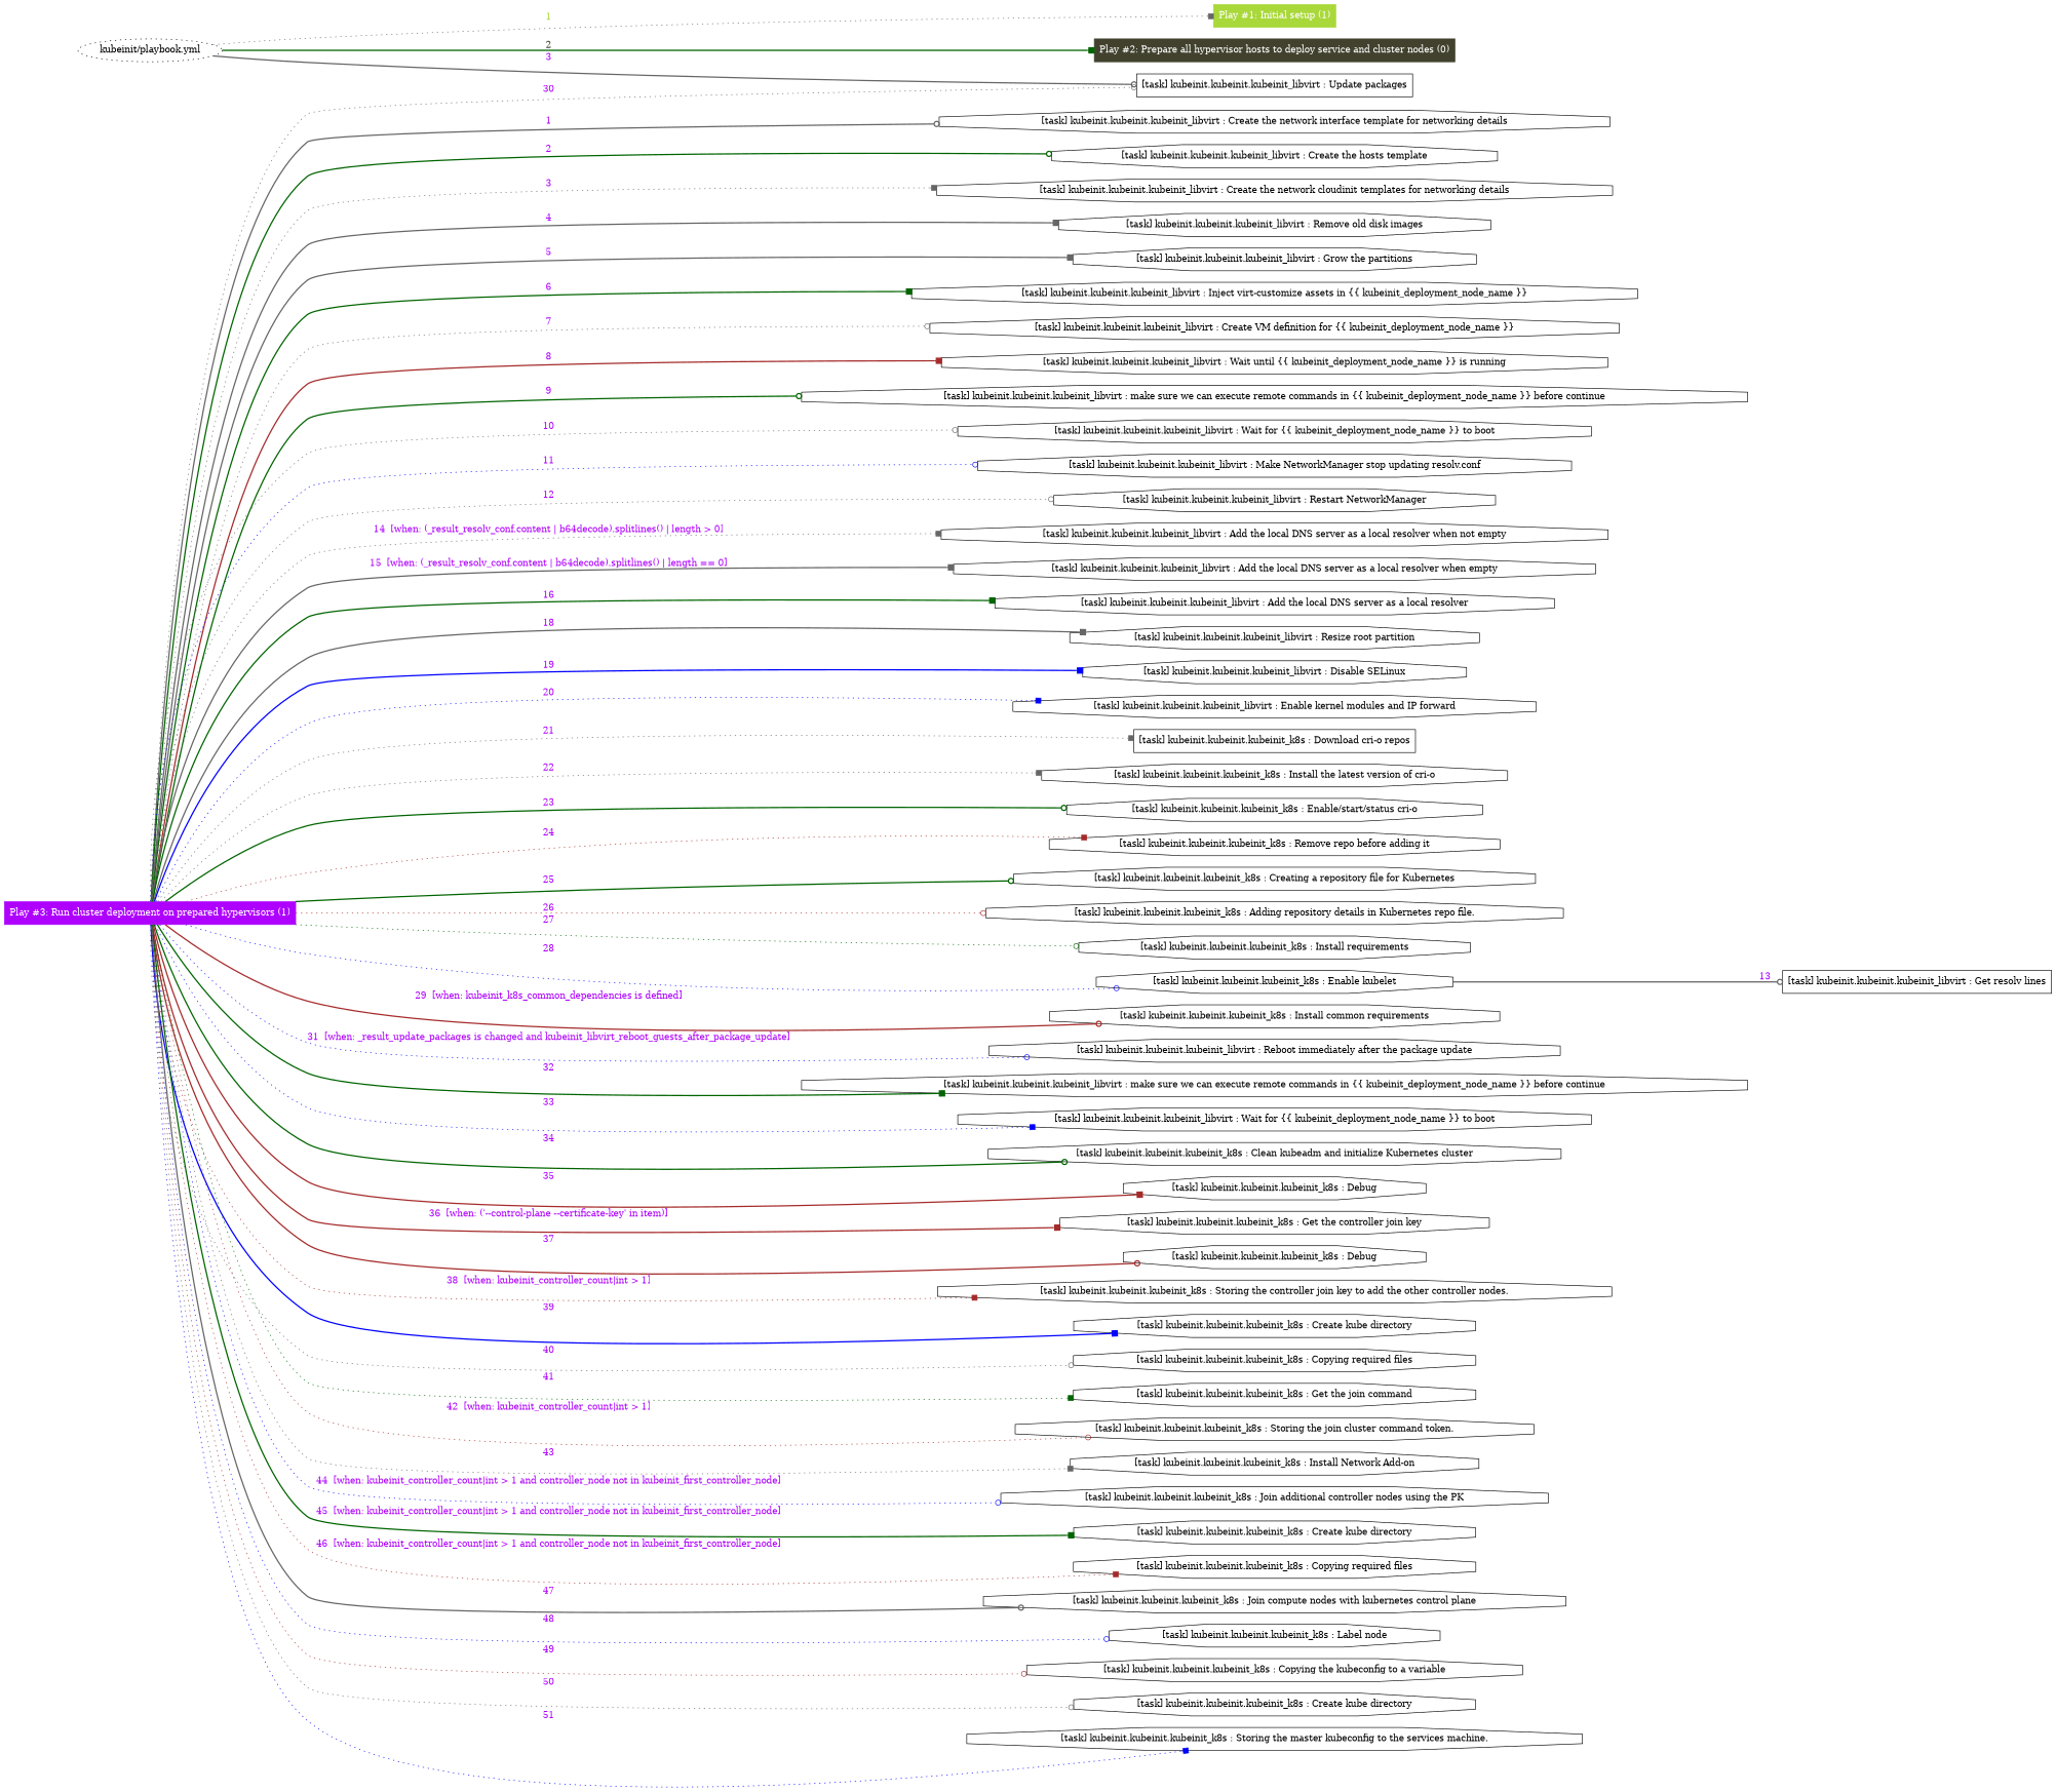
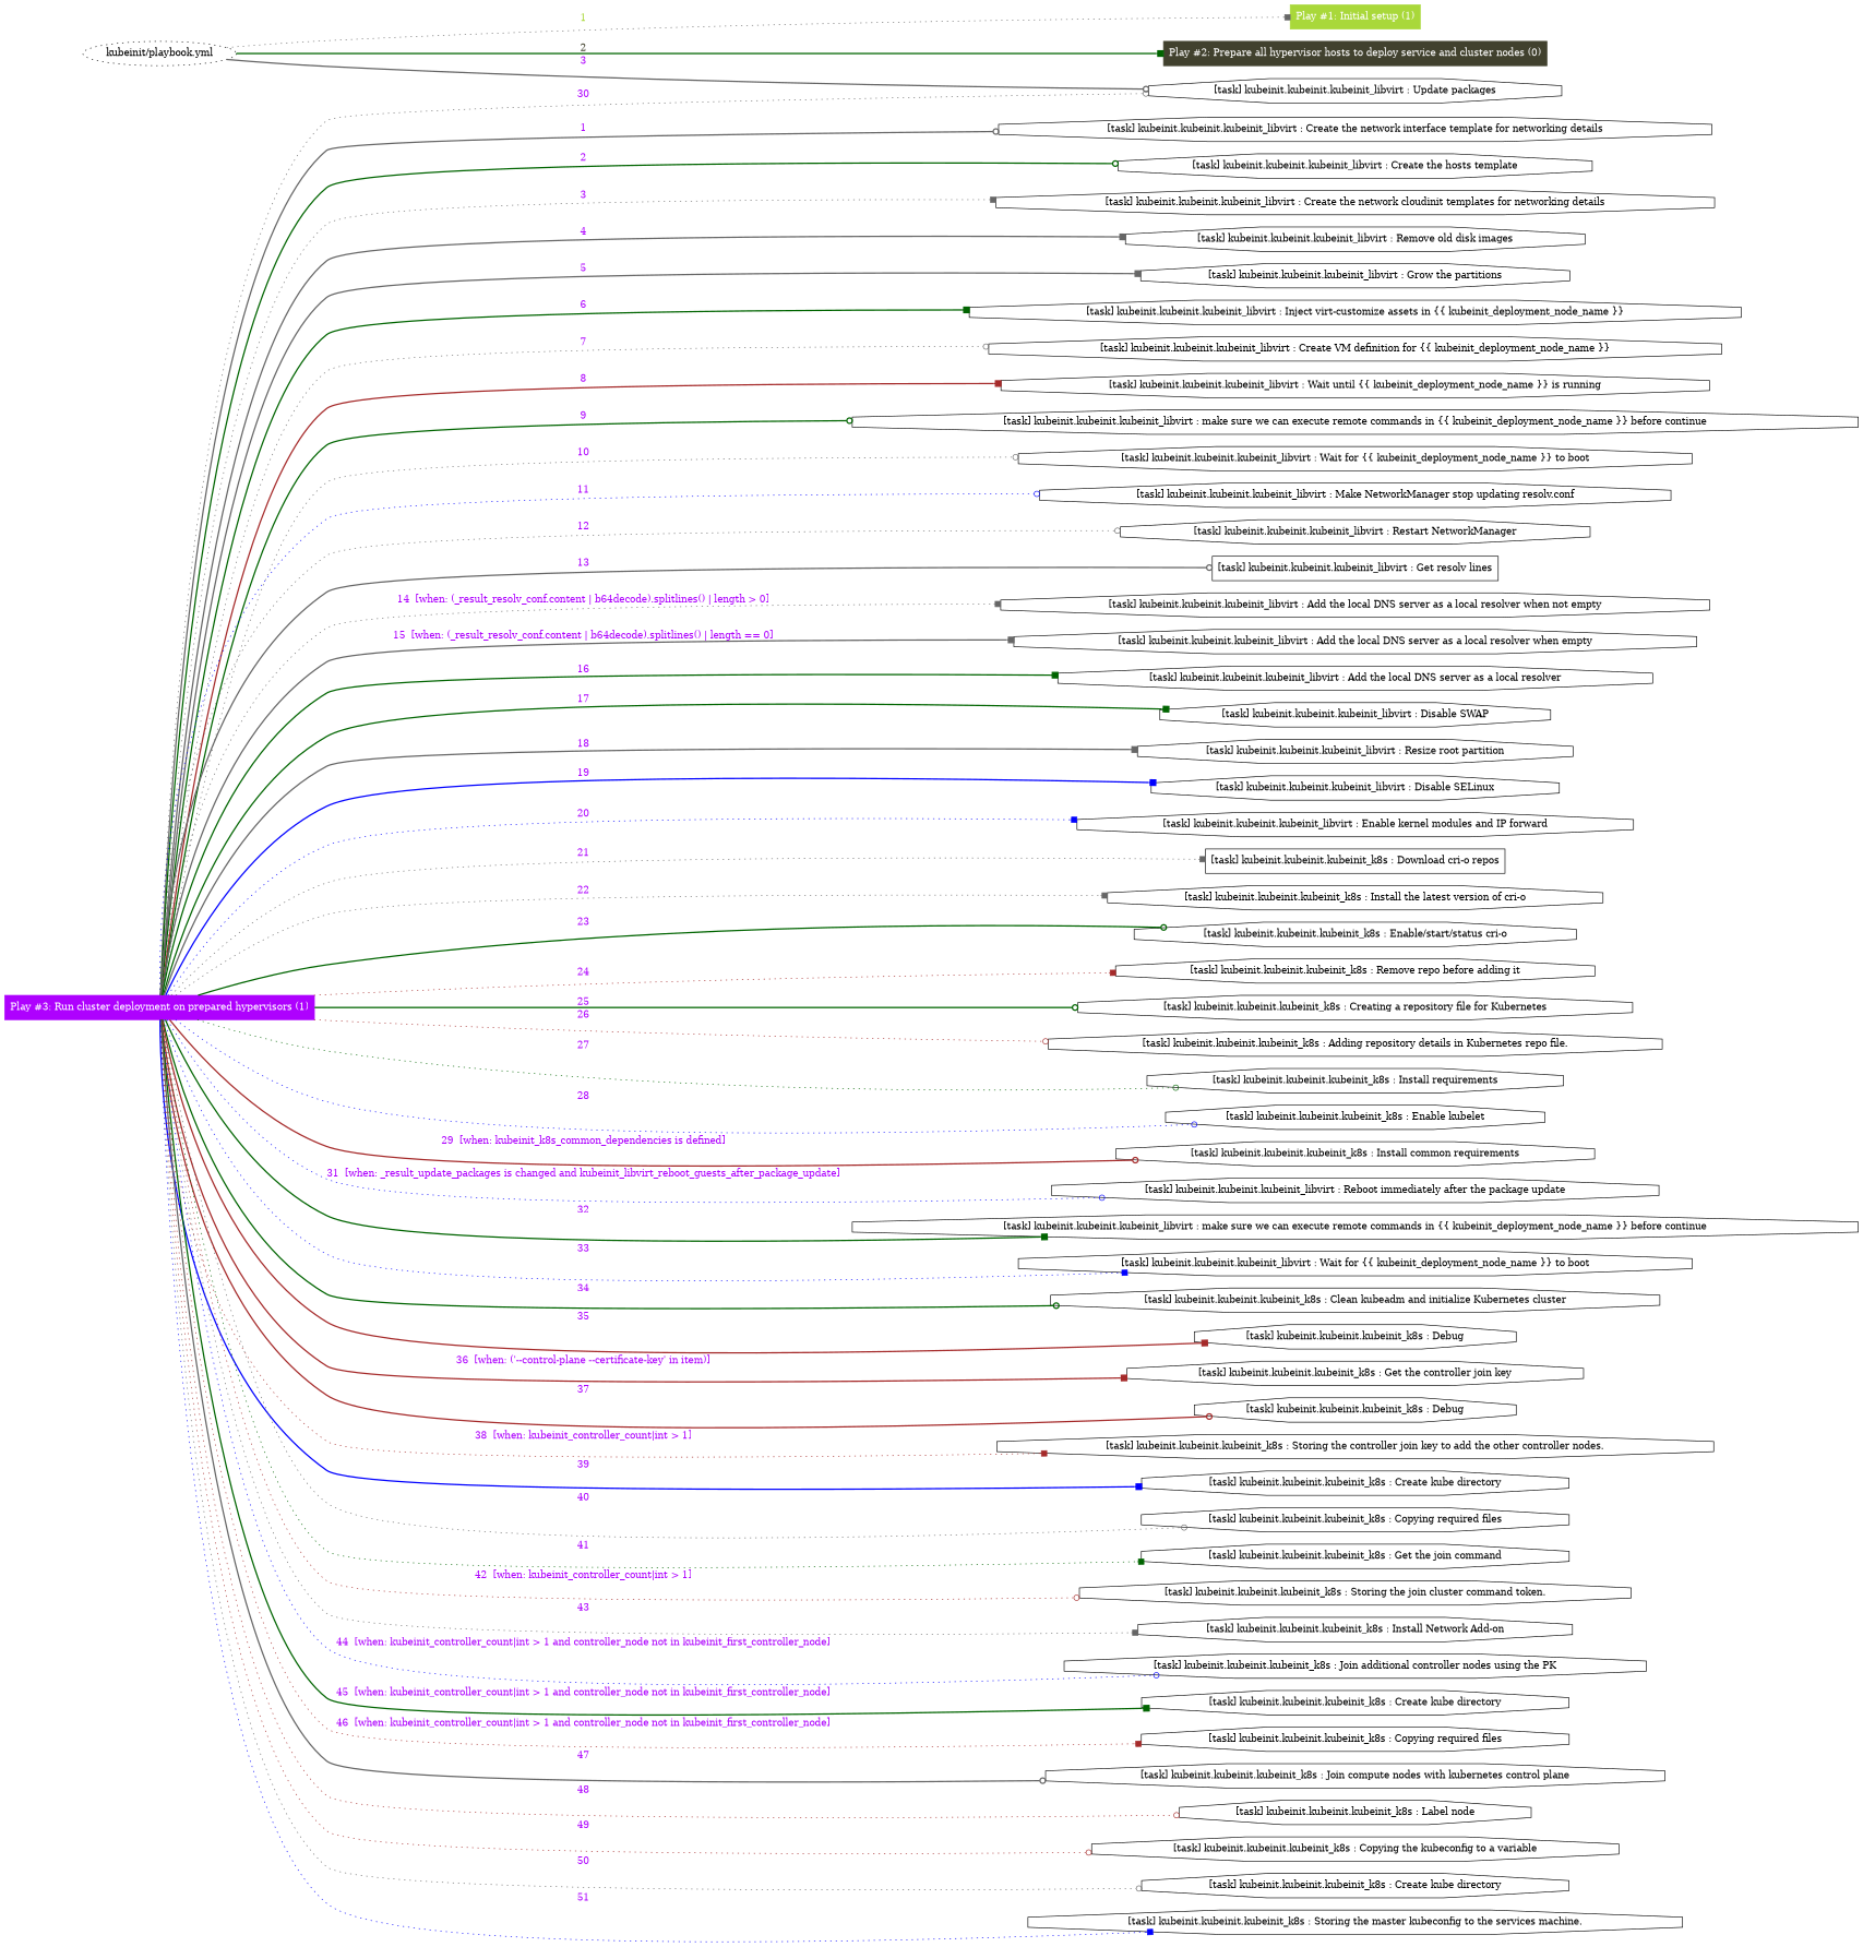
  digraph {
    concentrate=true
    ordering=in
    rankdir=LR
    node [shape=octagon]
    edge [arrowhead=box color=gray40 fontcolor="#ae01fe" style=dotted]
    "kubeinit/playbook.yml" [style=dotted shape=""]
    "Play #1: Initial setup (1)" [color="#a9d83a" fontcolor="#ffffff" shape=box style=filled]
    "Play #2: Prepare all hypervisor hosts to deploy service and cluster nodes (0)" [color="#41412e" fontcolor="#ffffff" shape=box style=filled]
    "Play #3: Run cluster deployment on prepared hypervisors (1)" [color="#ae01fe" fontcolor="#ffffff" shape=box style=filled]
    n5 [label="[task] kubeinit.kubeinit.kubeinit_libvirt : Create the network interface template for networking details"]
    n6 [label="[task] kubeinit.kubeinit.kubeinit_libvirt : Create the hosts template"]
    n7 [label="[task] kubeinit.kubeinit.kubeinit_libvirt : Create the network cloudinit templates for networking details"]
    n8 [label="[task] kubeinit.kubeinit.kubeinit_libvirt : Remove old disk images"]
    n9 [label="[task] kubeinit.kubeinit.kubeinit_libvirt : Grow the partitions"]
    n10 [label="[task] kubeinit.kubeinit.kubeinit_libvirt : Inject virt-customize assets in {{ kubeinit_deployment_node_name }}"]
    n11 [label="[task] kubeinit.kubeinit.kubeinit_libvirt : Create VM definition for {{ kubeinit_deployment_node_name }}"]
    n12 [label="[task] kubeinit.kubeinit.kubeinit_libvirt : Wait until {{ kubeinit_deployment_node_name }} is running"]
    n13 [label="[task] kubeinit.kubeinit.kubeinit_libvirt : make sure we can execute remote commands in {{ kubeinit_deployment_node_name }} before continue"]
    n14 [label="[task] kubeinit.kubeinit.kubeinit_libvirt : Wait for {{ kubeinit_deployment_node_name }} to boot"]
    n15 [label="[task] kubeinit.kubeinit.kubeinit_libvirt : Make NetworkManager stop updating resolv.conf"]
    n16 [label="[task] kubeinit.kubeinit.kubeinit_libvirt : Restart NetworkManager"]
    n17 [label="[task] kubeinit.kubeinit.kubeinit_libvirt : Get resolv lines" shape=box]
    n18 [label="[task] kubeinit.kubeinit.kubeinit_libvirt : Add the local DNS server as a local resolver when not empty"]
    n19 [label="[task] kubeinit.kubeinit.kubeinit_libvirt : Add the local DNS server as a local resolver when empty"]
    n20 [label="[task] kubeinit.kubeinit.kubeinit_libvirt : Add the local DNS server as a local resolver"]
+   n21 [label="[task] kubeinit.kubeinit.kubeinit_libvirt : Disable SWAP"]
    n22 [label="[task] kubeinit.kubeinit.kubeinit_libvirt : Resize root partition"]
    n23 [label="[task] kubeinit.kubeinit.kubeinit_libvirt : Disable SELinux"]
    n24 [label="[task] kubeinit.kubeinit.kubeinit_libvirt : Enable kernel modules and IP forward"]
    n25 [label="[task] kubeinit.kubeinit.kubeinit_k8s : Download cri-o repos" shape=box]
    n26 [label="[task] kubeinit.kubeinit.kubeinit_k8s : Install the latest version of cri-o"]
    n27 [label="[task] kubeinit.kubeinit.kubeinit_k8s : Enable/start/status cri-o"]
    n28 [label="[task] kubeinit.kubeinit.kubeinit_k8s : Remove repo before adding it"]
    n29 [label="[task] kubeinit.kubeinit.kubeinit_k8s : Creating a repository file for Kubernetes"]
    n30 [label="[task] kubeinit.kubeinit.kubeinit_k8s : Adding repository details in Kubernetes repo file."]
    n31 [label="[task] kubeinit.kubeinit.kubeinit_k8s : Install requirements"]
    n32 [label="[task] kubeinit.kubeinit.kubeinit_k8s : Enable kubelet"]
    n33 [label="[task] kubeinit.kubeinit.kubeinit_k8s : Install common requirements"]
-   n34 [label="[task] kubeinit.kubeinit.kubeinit_libvirt : Update packages" shape=box]
+   n34 [label="[task] kubeinit.kubeinit.kubeinit_libvirt : Update packages"]
    n35 [label="[task] kubeinit.kubeinit.kubeinit_libvirt : Reboot immediately after the package update"]
    n36 [label="[task] kubeinit.kubeinit.kubeinit_libvirt : make sure we can execute remote commands in {{ kubeinit_deployment_node_name }} before continue"]
    n37 [label="[task] kubeinit.kubeinit.kubeinit_libvirt : Wait for {{ kubeinit_deployment_node_name }} to boot"]
    n38 [label="[task] kubeinit.kubeinit.kubeinit_k8s : Clean kubeadm and initialize Kubernetes cluster"]
    n39 [label="[task] kubeinit.kubeinit.kubeinit_k8s : Debug"]
    n40 [label="[task] kubeinit.kubeinit.kubeinit_k8s : Get the controller join key"]
    n41 [label="[task] kubeinit.kubeinit.kubeinit_k8s : Debug"]
    n42 [label="[task] kubeinit.kubeinit.kubeinit_k8s : Storing the controller join key to add the other controller nodes."]
    n43 [label="[task] kubeinit.kubeinit.kubeinit_k8s : Create kube directory"]
    n44 [label="[task] kubeinit.kubeinit.kubeinit_k8s : Copying required files"]
    n45 [label="[task] kubeinit.kubeinit.kubeinit_k8s : Get the join command"]
    n46 [label="[task] kubeinit.kubeinit.kubeinit_k8s : Storing the join cluster command token."]
    n47 [label="[task] kubeinit.kubeinit.kubeinit_k8s : Install Network Add-on"]
    n48 [label="[task] kubeinit.kubeinit.kubeinit_k8s : Join additional controller nodes using the PK"]
    n49 [label="[task] kubeinit.kubeinit.kubeinit_k8s : Create kube directory"]
    n50 [label="[task] kubeinit.kubeinit.kubeinit_k8s : Copying required files"]
    n51 [label="[task] kubeinit.kubeinit.kubeinit_k8s : Join compute nodes with kubernetes control plane"]
    n52 [label="[task] kubeinit.kubeinit.kubeinit_k8s : Label node"]
    n53 [label="[task] kubeinit.kubeinit.kubeinit_k8s : Copying the kubeconfig to a variable"]
    n54 [label="[task] kubeinit.kubeinit.kubeinit_k8s : Create kube directory"]
    n55 [label="[task] kubeinit.kubeinit.kubeinit_k8s : Storing the master kubeconfig to the services machine."]
    subgraph sub_1 {
      "kubeinit/playbook.yml"
      "Play #1: Initial setup (1)"
    }
    subgraph sub_2 {
      "kubeinit/playbook.yml"
      "Play #2: Prepare all hypervisor hosts to deploy service and cluster nodes (0)"
    }
    subgraph sub_3 {
      "kubeinit/playbook.yml"
      "Play #3: Run cluster deployment on prepared hypervisors (1)"
      n5
      n6
      n7
      n8
      n9
      n10
      n11
      n12
      n13
      n14
      n15
      n16
      n17
      n18
      n19
      n20
+     n21
      n22
      n23
      n24
      n25
      n26
      n27
      n28
      n29
      n30
      n31
      n32
      n33
      n34
      n35
      n36
      n37
      n38
      n39
      n40
      n41
      n42
      n43
      n44
      n45
      n46
      n47
      n48
      n49
      n50
      n51
      n52
      n53
      n54
      n55
    }
    "kubeinit/playbook.yml" -> "Play #1: Initial setup (1)" [fontcolor="#a9d83a" label=1]
    "kubeinit/playbook.yml" -> "Play #2: Prepare all hypervisor hosts to deploy service and cluster nodes (0)" [color=darkgreen fontcolor="#41412e" label=2 style=bold]
    "kubeinit/playbook.yml" -> n34 [arrowhead=odot label=3 style=bold]
    "Play #3: Run cluster deployment on prepared hypervisors (1)" -> n5 [arrowhead=odot label=1 style=bold]
    "Play #3: Run cluster deployment on prepared hypervisors (1)" -> n6 [arrowhead=odot color=darkgreen label=2 style=bold]
    "Play #3: Run cluster deployment on prepared hypervisors (1)" -> n7 [label=3]
    "Play #3: Run cluster deployment on prepared hypervisors (1)" -> n8 [label=4 style=bold]
    "Play #3: Run cluster deployment on prepared hypervisors (1)" -> n9 [label=5 style=bold]
    "Play #3: Run cluster deployment on prepared hypervisors (1)" -> n10 [color=darkgreen label=6 style=bold]
    "Play #3: Run cluster deployment on prepared hypervisors (1)" -> n11 [arrowhead=odot label=7]
    "Play #3: Run cluster deployment on prepared hypervisors (1)" -> n12 [color=brown label=8 style=bold]
    "Play #3: Run cluster deployment on prepared hypervisors (1)" -> n13 [arrowhead=odot color=darkgreen label=9 style=bold]
    "Play #3: Run cluster deployment on prepared hypervisors (1)" -> n14 [arrowhead=odot label=10]
    "Play #3: Run cluster deployment on prepared hypervisors (1)" -> n15 [arrowhead=odot color=blue label=11]
    "Play #3: Run cluster deployment on prepared hypervisors (1)" -> n16 [arrowhead=odot label=12]
-   n32 -> n17 [arrowhead=odot label=13 style=bold]
+   "Play #3: Run cluster deployment on prepared hypervisors (1)" -> n17 [arrowhead=odot label=13 style=bold]
    "Play #3: Run cluster deployment on prepared hypervisors (1)" -> n18 [label="14  [when: (_result_resolv_conf.content | b64decode).splitlines() | length > 0]"]
    "Play #3: Run cluster deployment on prepared hypervisors (1)" -> n19 [label="15  [when: (_result_resolv_conf.content | b64decode).splitlines() | length == 0]" style=bold]
    "Play #3: Run cluster deployment on prepared hypervisors (1)" -> n20 [color=darkgreen label=16 style=bold]
+   "Play #3: Run cluster deployment on prepared hypervisors (1)" -> n21 [color=darkgreen label=17 style=bold]
    "Play #3: Run cluster deployment on prepared hypervisors (1)" -> n22 [label=18 style=bold]
    "Play #3: Run cluster deployment on prepared hypervisors (1)" -> n23 [color=blue label=19 style=bold]
    "Play #3: Run cluster deployment on prepared hypervisors (1)" -> n24 [color=blue label=20]
    "Play #3: Run cluster deployment on prepared hypervisors (1)" -> n25 [label=21]
    "Play #3: Run cluster deployment on prepared hypervisors (1)" -> n26 [label=22]
    "Play #3: Run cluster deployment on prepared hypervisors (1)" -> n27 [arrowhead=odot color=darkgreen label=23 style=bold]
    "Play #3: Run cluster deployment on prepared hypervisors (1)" -> n28 [color=brown label=24]
    "Play #3: Run cluster deployment on prepared hypervisors (1)" -> n29 [arrowhead=odot color=darkgreen label=25 style=bold]
    "Play #3: Run cluster deployment on prepared hypervisors (1)" -> n30 [arrowhead=odot color=brown label=26]
    "Play #3: Run cluster deployment on prepared hypervisors (1)" -> n31 [arrowhead=odot color=darkgreen label=27]
    "Play #3: Run cluster deployment on prepared hypervisors (1)" -> n32 [arrowhead=odot color=blue label=28]
    "Play #3: Run cluster deployment on prepared hypervisors (1)" -> n33 [arrowhead=odot color=brown label="29  [when: kubeinit_k8s_common_dependencies is defined]" style=bold]
    "Play #3: Run cluster deployment on prepared hypervisors (1)" -> n34 [arrowhead=odot label=30]
    "Play #3: Run cluster deployment on prepared hypervisors (1)" -> n35 [arrowhead=odot color=blue label="31  [when: _result_update_packages is changed and kubeinit_libvirt_reboot_guests_after_package_update]"]
    "Play #3: Run cluster deployment on prepared hypervisors (1)" -> n36 [color=darkgreen label=32 style=bold]
    "Play #3: Run cluster deployment on prepared hypervisors (1)" -> n37 [color=blue label=33]
    "Play #3: Run cluster deployment on prepared hypervisors (1)" -> n38 [arrowhead=odot color=darkgreen label=34 style=bold]
    "Play #3: Run cluster deployment on prepared hypervisors (1)" -> n39 [color=brown label=35 style=bold]
    "Play #3: Run cluster deployment on prepared hypervisors (1)" -> n40 [color=brown label="36  [when: ('--control-plane --certificate-key' in item)]" style=bold]
    "Play #3: Run cluster deployment on prepared hypervisors (1)" -> n41 [arrowhead=odot color=brown label=37 style=bold]
    "Play #3: Run cluster deployment on prepared hypervisors (1)" -> n42 [color=brown label="38  [when: kubeinit_controller_count|int > 1]"]
    "Play #3: Run cluster deployment on prepared hypervisors (1)" -> n43 [color=blue label=39 style=bold]
    "Play #3: Run cluster deployment on prepared hypervisors (1)" -> n44 [arrowhead=odot label=40]
    "Play #3: Run cluster deployment on prepared hypervisors (1)" -> n45 [color=darkgreen label=41]
    "Play #3: Run cluster deployment on prepared hypervisors (1)" -> n46 [arrowhead=odot color=brown label="42  [when: kubeinit_controller_count|int > 1]"]
    "Play #3: Run cluster deployment on prepared hypervisors (1)" -> n47 [label=43]
    "Play #3: Run cluster deployment on prepared hypervisors (1)" -> n48 [arrowhead=odot color=blue label="44  [when: kubeinit_controller_count|int > 1 and controller_node not in kubeinit_first_controller_node]"]
    "Play #3: Run cluster deployment on prepared hypervisors (1)" -> n49 [color=darkgreen label="45  [when: kubeinit_controller_count|int > 1 and controller_node not in kubeinit_first_controller_node]" style=bold]
    "Play #3: Run cluster deployment on prepared hypervisors (1)" -> n50 [color=brown label="46  [when: kubeinit_controller_count|int > 1 and controller_node not in kubeinit_first_controller_node]"]
    "Play #3: Run cluster deployment on prepared hypervisors (1)" -> n51 [arrowhead=odot label=47 style=bold]
-   "Play #3: Run cluster deployment on prepared hypervisors (1)" -> n52 [arrowhead=odot color=blue label=48]
+   "Play #3: Run cluster deployment on prepared hypervisors (1)" -> n52 [arrowhead=odot color=brown label=48]
    "Play #3: Run cluster deployment on prepared hypervisors (1)" -> n53 [arrowhead=odot color=brown label=49]
    "Play #3: Run cluster deployment on prepared hypervisors (1)" -> n54 [arrowhead=odot label=50]
    "Play #3: Run cluster deployment on prepared hypervisors (1)" -> n55 [color=blue label=51]
  }
